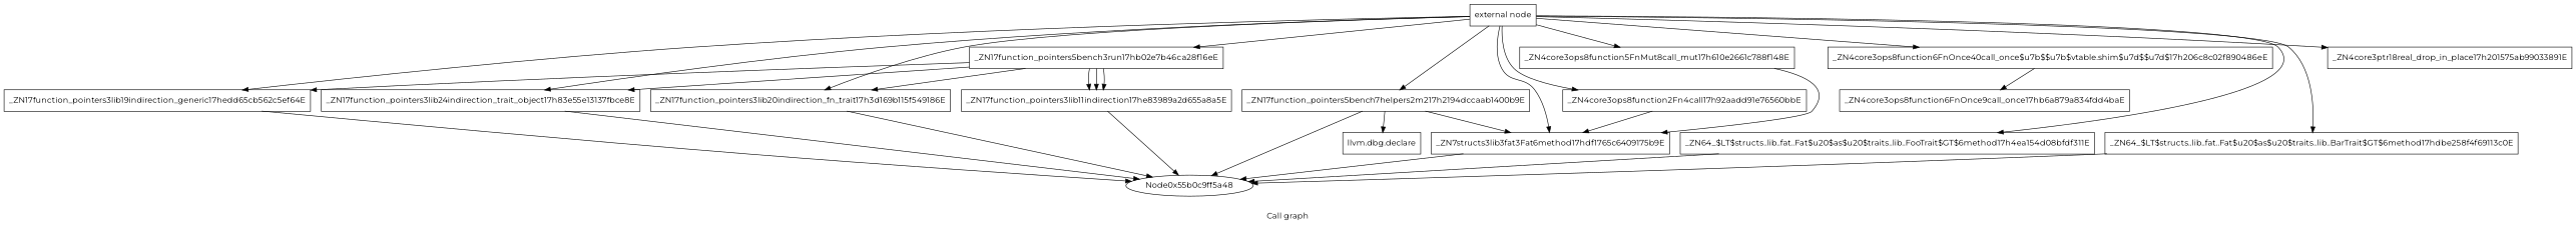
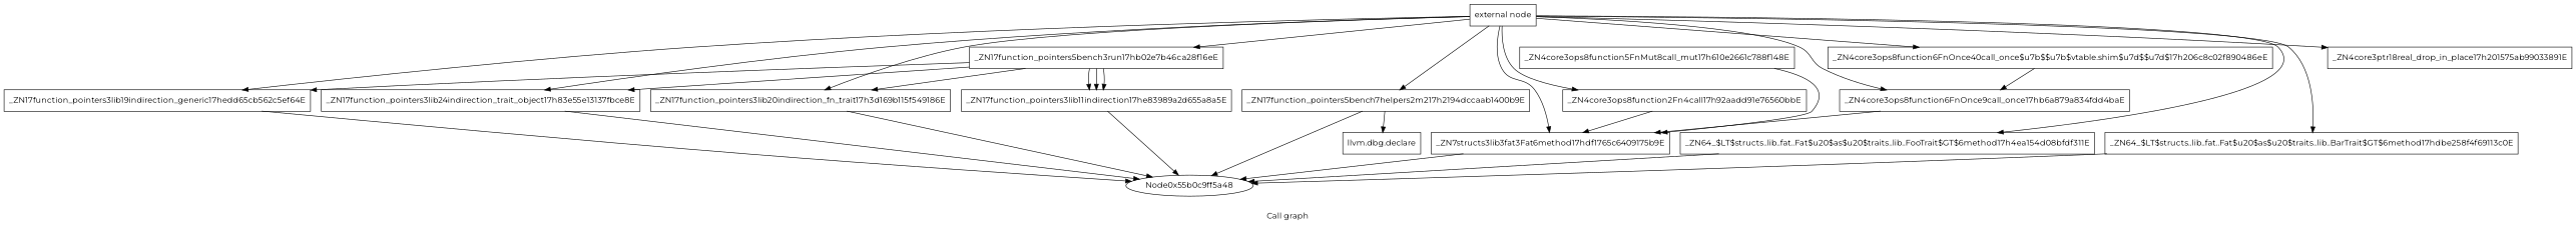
  digraph {
    fontname=Montserrat
    label="Call graph"
    node [fontname=Montserrat shape=record]
    edge [fontname=Montserrat]
    n1 [label="{external node}"]
    n2 [label="{_ZN4core3ops8function2Fn4call17h92aadd91e76560bbE}"]
    n3 [label="{_ZN4core3ops8function5FnMut8call_mut17h610e2661c788f148E}"]
    n4 [label="{_ZN4core3ops8function6FnOnce40call_once$u7b$$u7b$vtable.shim$u7d$$u7d$17h206c8c02f890486eE}"]
    n5 [label="{_ZN4core3ptr18real_drop_in_place17h201575ab99033891E}"]
    n6 [label="{_ZN17function_pointers3lib19indirection_generic17hedd65cb562c5ef64E}"]
    n7 [label="{_ZN17function_pointers3lib24indirection_trait_object17h83e55e13137fbce8E}"]
    n8 [label="{_ZN17function_pointers3lib20indirection_fn_trait17h3d169b115f549186E}"]
    n9 [label="{_ZN17function_pointers5bench7helpers2m217h2194dccaab1400b9E}"]
    n10 [label="{_ZN17function_pointers5bench3run17hb02e7b46ca28f16eE}"]
    n11 [label="{_ZN7structs3lib3fat3Fat6method17hdf1765c6409175b9E}"]
    n12 [label="{_ZN64_$LT$structs..lib..fat..Fat$u20$as$u20$traits..lib..FooTrait$GT$6method17h4ea154d08bfdf311E}"]
    n13 [label="{_ZN64_$LT$structs..lib..fat..Fat$u20$as$u20$traits..lib..BarTrait$GT$6method17hdbe258f4f69113c0E}"]
    n14 [label="{_ZN4core3ops8function6FnOnce9call_once17hb6a879a834fdd4baE}"]
    n15 [label="{_ZN17function_pointers3lib11indirection17he83989a2d655a8a5E}"]
    n16 [label=Node0x55b0c9ff5a48 shape=""]
    n17 [label="{llvm.dbg.declare}"]
    n1 -> n2
-   n1 -> n3
+   n1 -> n14
    n1 -> n4
    n1 -> n5
    n1 -> n6
    n1 -> n7
    n1 -> n8
    n1 -> n9
    n1 -> n10
    n1 -> n11
    n1 -> n12
    n1 -> n13
    n2 -> n11
    n3 -> n11
    n4 -> n14
    n6 -> n16
    n7 -> n16
    n8 -> n16
    n9 -> n16
    n9 -> n17
    n10 -> n6
    n10 -> n7
    n10 -> n8
    n10 -> n15
    n10 -> n15
    n10 -> n15
    n11 -> n16
    n12 -> n16
    n13 -> n16
-   n9 -> n11
+   n14 -> n11
    n15 -> n16
  }
